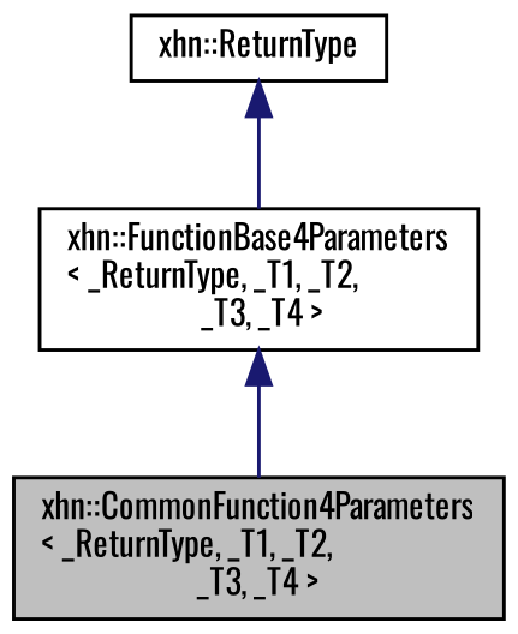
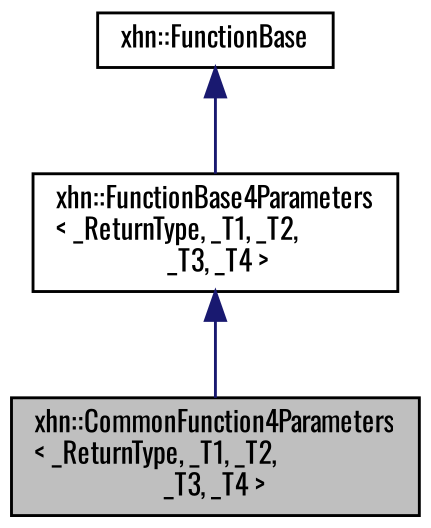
  digraph {
    fontname=Oswald
    node [color=black fillcolor=white fontname=Oswald fontsize=10 shape=record style=filled]
    edge [color=midnightblue dir=back fontname=Oswald fontsize=10 labelfontname=Helvetica labelfontsize=10 style=solid]
    n1 [fillcolor=grey75 fontcolor=black height=0.2 label="xhn::CommonFunction4Parameters\l\< _ReturnType, _T1, _T2, \l_T3, _T4 \>" width=0.4]
    n2 [height=0.2 label="xhn::FunctionBase4Parameters\l\< _ReturnType, _T1, _T2,\l _T3, _T4 \>" width=0.4]
-   n3 [height=0.2 label="xhn::ReturnType" width=0.4]
+   n3 [height=0.2 label="xhn::FunctionBase" width=0.4]
    n2 -> n1
    n3 -> n2
  }
